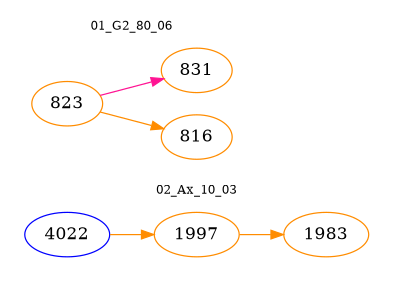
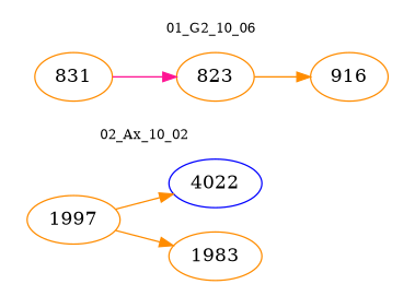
  digraph {
    rankdir=LR
    node [color=darkorange]
    edge [color=darkorange]
    n1 [label=1997]
    n2 [label=1983]
    n3 [color=blue label=4022]
    n4 [label=823]
-   n5 [label=816]
+   n5 [label=916]
    n6 [label=831]
    subgraph cluster_1 {
      color=white
      fontsize=10
-     label="02_Ax_10_03"
+     label="02_Ax_10_02"
      n1
      n2
      n3
    }
    subgraph cluster_2 {
      color=white
      fontsize=10
-     label="01_G2_80_06"
+     label="01_G2_10_06"
      n4
      n5
      n6
    }
    n1 -> n2
-   n3 -> n1
+   n1 -> n3
    n4 -> n5
-   n4 -> n6 [color=deeppink]
+   n6 -> n4 [color=deeppink]
  }
